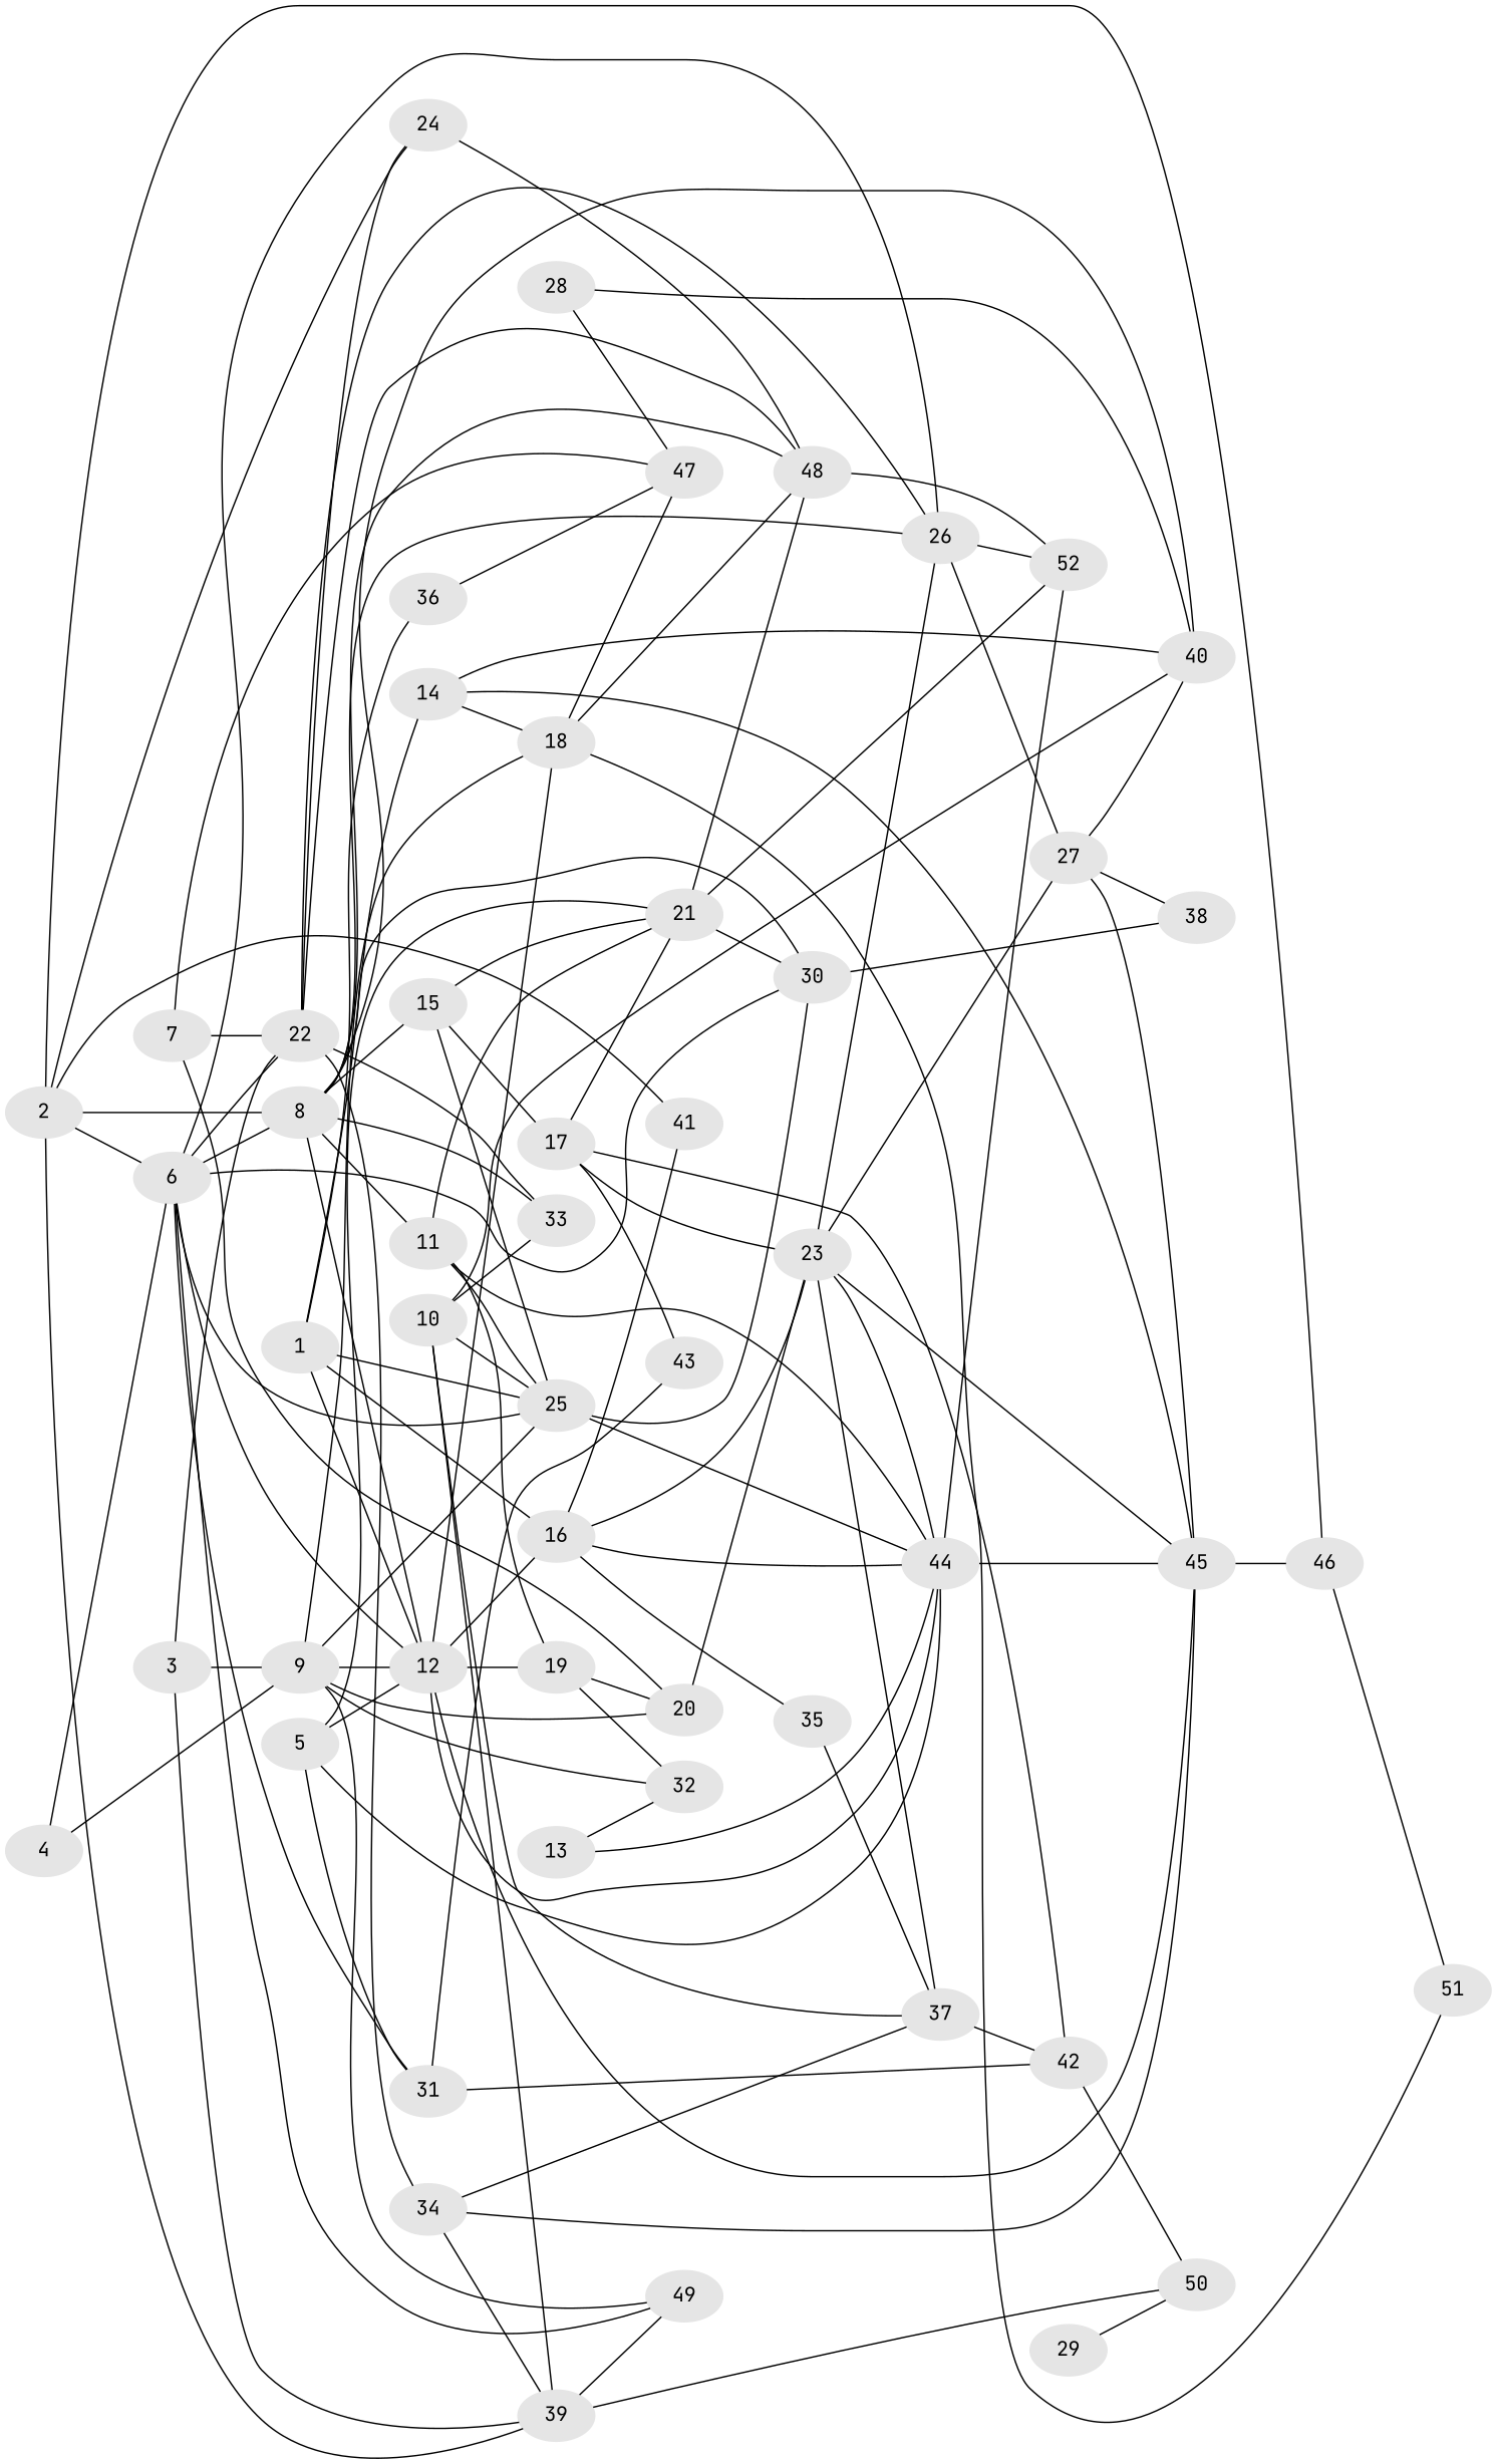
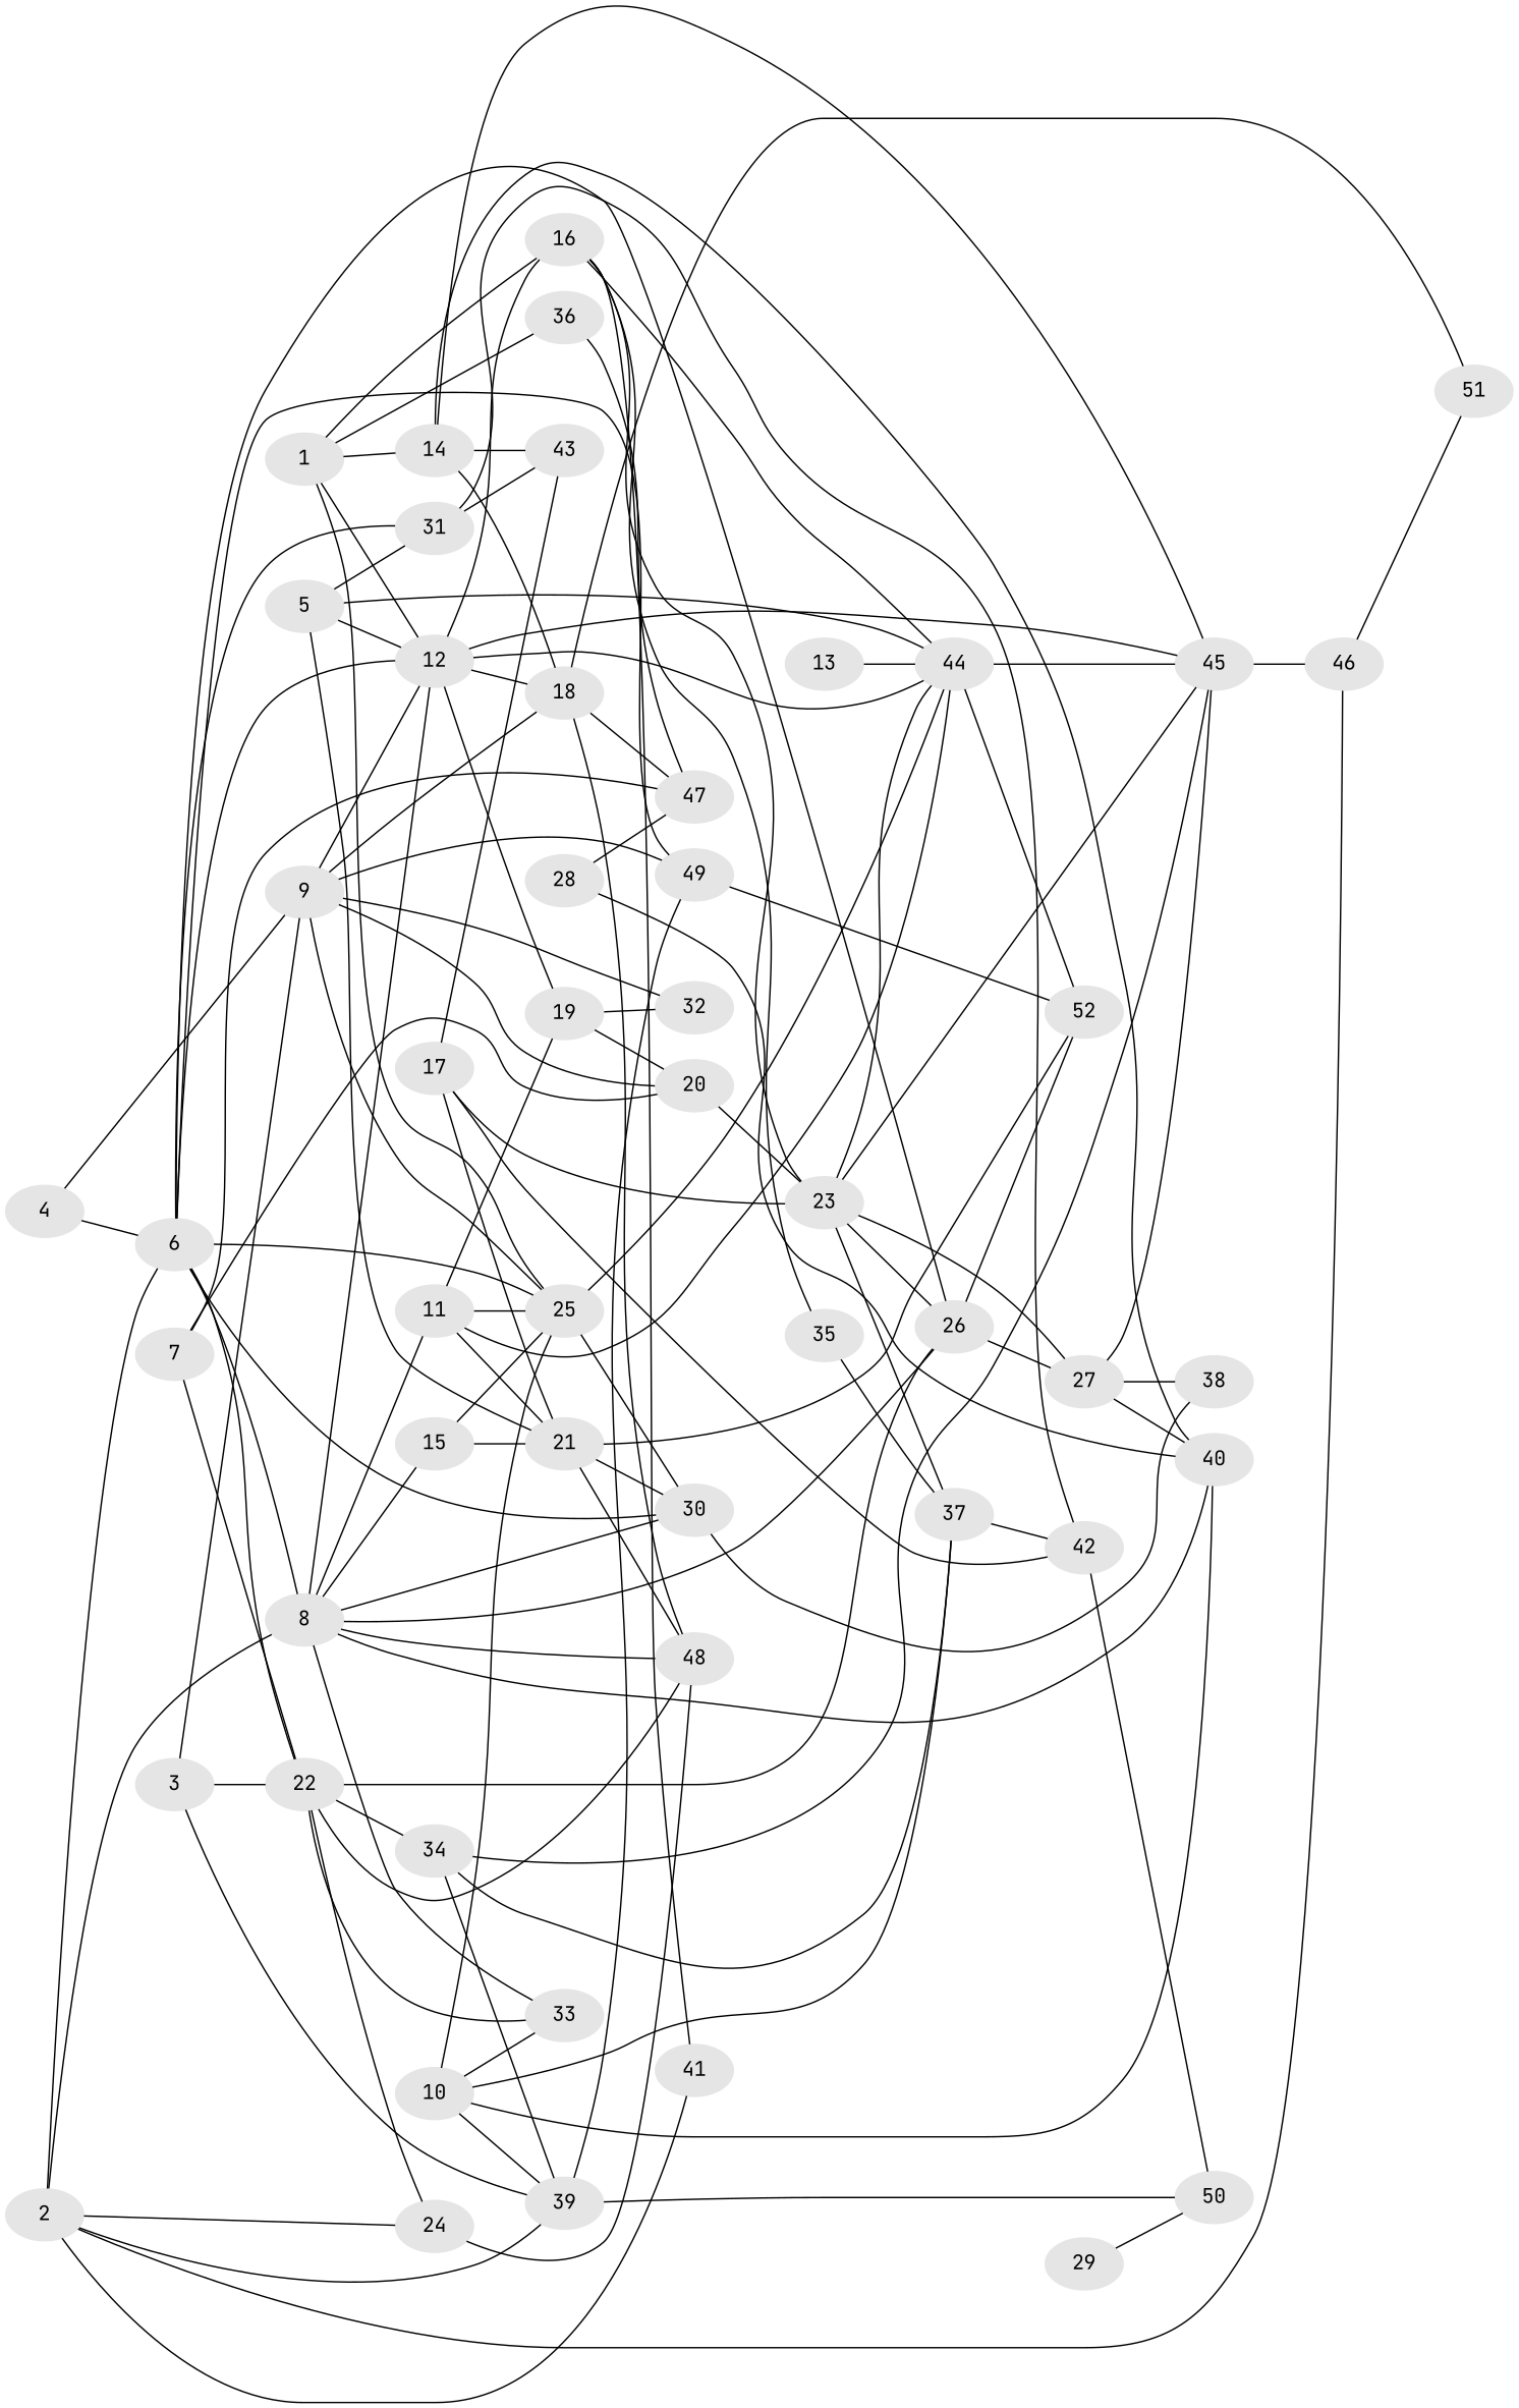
  graph {
    fontname="JetBrains Mono"
    rankdir=LR
    node [color=gray90 fontname="JetBrains Mono" style=filled]
    edge [fontname="JetBrains Mono" weight=1.0]
    1
    12
    14
    16
    25
    36
    44
    18
    19
    45
    40
    43
    41
    23
    35
    30
    47
    2
    6
    8
    24
    39
    46
    22
    31
    26
    49
    11
    15
    33
    48
    29
    50
    51
    3
    9
    20
    32
    34
    4
    5
    21
    52
    42
    27
    38
    7
    17
    10
    37
    13
    28
    1 -- 12 [weight=2.0]
    1 -- 14
    1 -- 16
    1 -- 25
    1 -- 36
    12 -- 16
    12 -- 44
    12 -- 18
    12 -- 19
    12 -- 45 [weight=2.0]
    14 -- 18
    14 -- 45
    14 -- 40
+   14 -- 43
    16 -- 44
    16 -- 41
    16 -- 23
    16 -- 35
    25 -- 44
    25 -- 30
    36 -- 47
    44 -- 45
    44 -- 52
    18 -- 47
    18 -- 48
    18 -- 51
    19 -- 20
    19 -- 32
    45 -- 46
    23 -- 44
    23 -- 45
    23 -- 26
    23 -- 27
    23 -- 37
    35 -- 37
    30 -- 38
    2 -- 41
    2 -- 6
    2 -- 8 [weight=2.0]
    2 -- 24
    2 -- 39
    2 -- 46
    6 -- 12 [weight=2.0]
    6 -- 25
    6 -- 30
    6 -- 8
    6 -- 22 [weight=3.0]
    6 -- 31
    6 -- 26
    6 -- 49
    8 -- 12
    8 -- 40
    8 -- 30
    8 -- 26
    8 -- 11
    8 -- 15
    8 -- 33
    8 -- 48
    24 -- 48
    39 -- 49
    39 -- 50
    46 -- 51
    22 -- 24
    22 -- 26
    22 -- 33
    22 -- 48
    22 -- 34
    31 -- 43
    31 -- 42
    26 -- 52
    26 -- 27
-   48 -- 52
+   49 -- 52
    11 -- 25
    11 -- 44
    11 -- 19
    11 -- 21
    15 -- 25
    15 -- 21
-   15 -- 17 [weight=2.0]
    29 -- 50
    3 -- 39
    3 -- 22
    3 -- 9
    9 -- 12 [weight=2.0]
    9 -- 25
    9 -- 18
    9 -- 49
    9 -- 20
    9 -- 32
    20 -- 23
    34 -- 45
    34 -- 39
    34 -- 37
    4 -- 6
    4 -- 9
    5 -- 12 [weight=2.0]
    5 -- 44
    5 -- 31
    5 -- 21
    21 -- 30
    21 -- 48 [weight=2.0]
    21 -- 52
    42 -- 50
    27 -- 45
    27 -- 40
    27 -- 38
    7 -- 47
    7 -- 22
    7 -- 20
    17 -- 43
    17 -- 23
    17 -- 21
    17 -- 42
    10 -- 25
    10 -- 40
    10 -- 39
    10 -- 33
    10 -- 37
    37 -- 42
    13 -- 44
-   13 -- 32
    28 -- 40
    28 -- 47
  }
